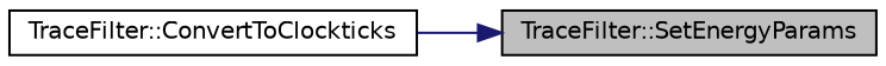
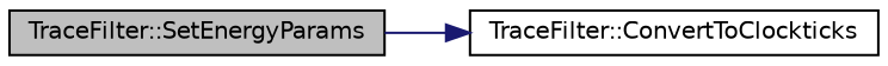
  digraph {
    rankdir=LR
    node [color=black fontname=Helvetica fontsize=10 shape=record style=filled]
    n1 [fillcolor=grey75 fontcolor=black height=0.2 label="TraceFilter::SetEnergyParams" width=0.4]
    n2 [fillcolor=white height=0.2 label="TraceFilter::ConvertToClockticks" width=0.4]
-   n2 -> n1 [color=midnightblue fontname=Helvetica fontsize=10 labelfontname=Helvetica labelfontsize=10 style=solid]
+   n1 -> n2 [color=midnightblue fontname=Helvetica fontsize=10 labelfontname=Helvetica labelfontsize=10 style=solid]
  }
